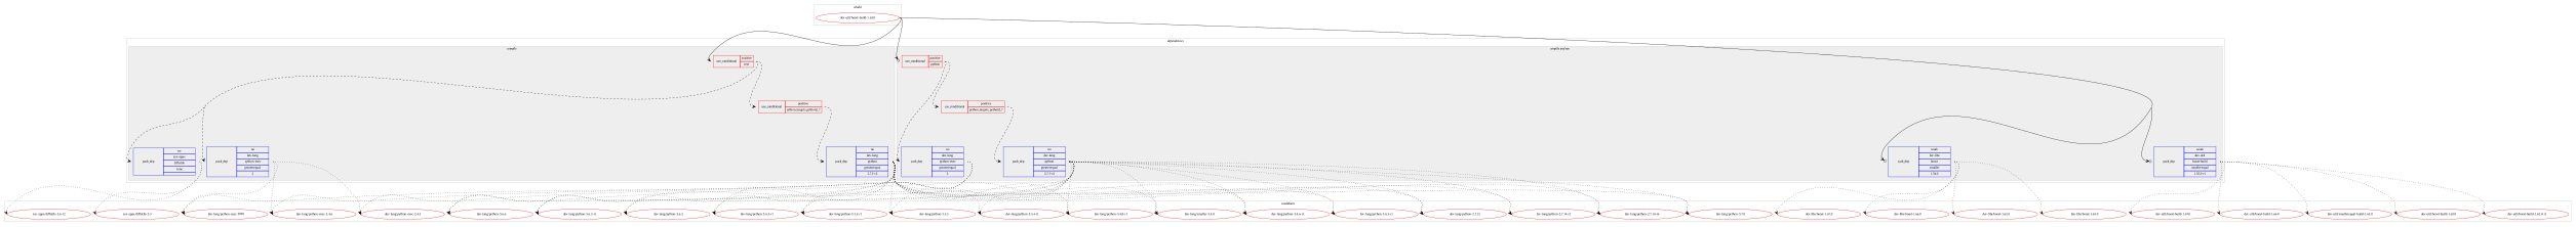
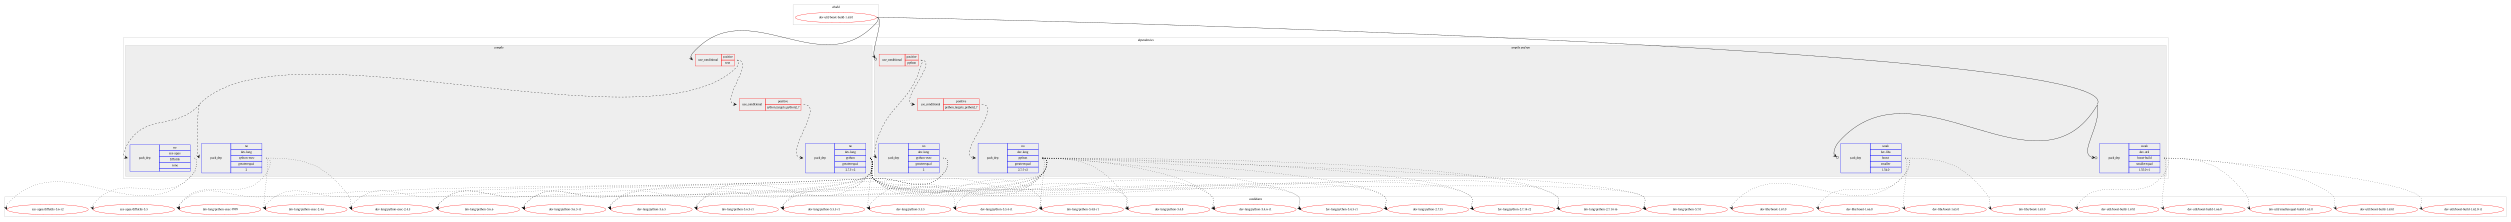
  digraph {
    compound=true
    concentrate=true
    fontname="PT Serif"
    fontsize=10
    newrank=true
    rankdir=TB
    ranksep=1.5
    node [color=red fontname="PT Serif" fontsize=10]
    edge [arrowhead=vee fontname="PT Serif" headport=w style=dotted tailport=e weight=100]
    n1 [label="dev-util/boost-build-1.63.0" width=4]
    n2 [color=blue label=<<TABLE BORDER="0" CELLBORDER="1" CELLSPACING="0" CELLPADDING="4" WIDTH="220"><TR><TD ROWSPAN="6" CELLPADDING="30">pack_dep</TD></TR><TR><TD WIDTH="110">no</TD></TR><TR><TD>sys-apps</TD></TR><TR><TD>diffutils</TD></TR><TR><TD>none</TD></TR><TR><TD></TD></TR></TABLE>> shape=none]
    n3 [color=blue label=<<TABLE BORDER="0" CELLBORDER="1" CELLSPACING="0" CELLPADDING="4" WIDTH="220"><TR><TD ROWSPAN="6" CELLPADDING="30">pack_dep</TD></TR><TR><TD WIDTH="110">no</TD></TR><TR><TD>dev-lang</TD></TR><TR><TD>python</TD></TR><TR><TD>greaterequal</TD></TR><TR><TD>2.7.5-r2</TD></TR></TABLE>> shape=none]
    n4 [label=<<TABLE BORDER="0" CELLBORDER="1" CELLSPACING="0" CELLPADDING="4"><TR><TD ROWSPAN="3" CELLPADDING="10">use_conditional</TD></TR><TR><TD>positive</TD></TR><TR><TD>python_targets_python2_7</TD></TR></TABLE>> shape=none]
    n5 [color=blue label=<<TABLE BORDER="0" CELLBORDER="1" CELLSPACING="0" CELLPADDING="4" WIDTH="220"><TR><TD ROWSPAN="6" CELLPADDING="30">pack_dep</TD></TR><TR><TD WIDTH="110">no</TD></TR><TR><TD>dev-lang</TD></TR><TR><TD>python-exec</TD></TR><TR><TD>greaterequal</TD></TR><TR><TD>2</TD></TR></TABLE>> shape=none]
    n6 [label=<<TABLE BORDER="0" CELLBORDER="1" CELLSPACING="0" CELLPADDING="4"><TR><TD ROWSPAN="3" CELLPADDING="10">use_conditional</TD></TR><TR><TD>positive</TD></TR><TR><TD>test</TD></TR></TABLE>> shape=none]
    n7 [color=blue label=<<TABLE BORDER="0" CELLBORDER="1" CELLSPACING="0" CELLPADDING="4" WIDTH="220"><TR><TD ROWSPAN="6" CELLPADDING="30">pack_dep</TD></TR><TR><TD WIDTH="110">no</TD></TR><TR><TD>dev-lang</TD></TR><TR><TD>python</TD></TR><TR><TD>greaterequal</TD></TR><TR><TD>2.7.5-r2</TD></TR></TABLE>> shape=none]
    n8 [label=<<TABLE BORDER="0" CELLBORDER="1" CELLSPACING="0" CELLPADDING="4"><TR><TD ROWSPAN="3" CELLPADDING="10">use_conditional</TD></TR><TR><TD>positive</TD></TR><TR><TD>python_targets_python2_7</TD></TR></TABLE>> shape=none]
    n9 [color=blue label=<<TABLE BORDER="0" CELLBORDER="1" CELLSPACING="0" CELLPADDING="4" WIDTH="220"><TR><TD ROWSPAN="6" CELLPADDING="30">pack_dep</TD></TR><TR><TD WIDTH="110">no</TD></TR><TR><TD>dev-lang</TD></TR><TR><TD>python-exec</TD></TR><TR><TD>greaterequal</TD></TR><TR><TD>2</TD></TR></TABLE>> shape=none]
    n10 [label=<<TABLE BORDER="0" CELLBORDER="1" CELLSPACING="0" CELLPADDING="4"><TR><TD ROWSPAN="3" CELLPADDING="10">use_conditional</TD></TR><TR><TD>positive</TD></TR><TR><TD>python</TD></TR></TABLE>> shape=none]
    n11 [color=blue label=<<TABLE BORDER="0" CELLBORDER="1" CELLSPACING="0" CELLPADDING="4" WIDTH="220"><TR><TD ROWSPAN="6" CELLPADDING="30">pack_dep</TD></TR><TR><TD WIDTH="110">weak</TD></TR><TR><TD>dev-libs</TD></TR><TR><TD>boost</TD></TR><TR><TD>smaller</TD></TR><TR><TD>1.34.0</TD></TR></TABLE>> shape=none]
    n12 [color=blue label=<<TABLE BORDER="0" CELLBORDER="1" CELLSPACING="0" CELLPADDING="4" WIDTH="220"><TR><TD ROWSPAN="6" CELLPADDING="30">pack_dep</TD></TR><TR><TD WIDTH="110">weak</TD></TR><TR><TD>dev-util</TD></TR><TR><TD>boost-build</TD></TR><TR><TD>smallerequal</TD></TR><TR><TD>1.35.0-r1</TD></TR></TABLE>> shape=none]
    n13 [label="sys-apps/diffutils-3.5" width=4]
    n14 [label="sys-apps/diffutils-3.6-r2" width=4]
    n15 [label="dev-lang/python-2.7.14-r6" width=4]
    n16 [label="dev-lang/python-2.7.14-r2" width=4]
    n17 [label="dev-lang/python-2.7.15" width=4]
    n18 [label="dev-lang/python-3.4.5-r1" width=4]
    n19 [label="dev-lang/python-3.4.6-r1" width=4]
-   n20 [label="dev-lang/smaller-3.4.8" width=4]
+   n20 [label="dev-lang/python-3.4.8" width=4]
    n21 [label="dev-lang/python-3.4.8-r1" width=4]
    n22 [label="dev-lang/python-3.5.4-r1" width=4]
    n23 [label="dev-lang/python-3.5.5" width=4]
    n24 [label="dev-lang/python-3.5.5-r1" width=4]
    n25 [label="dev-lang/python-3.6.3-r1" width=4]
    n26 [label="dev-lang/python-3.6.5" width=4]
    n27 [label="dev-lang/python-3.6.5-r1" width=4]
    n28 [label="dev-lang/python-3.6.6" width=4]
    n29 [label="dev-lang/python-3.7.0" width=4]
    n30 [label="dev-lang/python-exec-2.4.5" width=4]
    n31 [label="dev-lang/python-exec-2.4.6" width=4]
    n32 [label="dev-lang/python-exec-9999" width=4]
    n33 [label="dev-libs/boost-1.63.0" width=4]
    n34 [label="dev-libs/boost-1.65.0" width=4]
    n35 [label="dev-libs/boost-1.66.0" width=4]
    n36 [label="dev-libs/boost-1.67.0" width=4]
    n37 [label="dev-util/boost-build-1.62.0-r1" width=4]
    n38 [label="dev-util/boost-build-1.63.0" width=4]
    n39 [label="dev-util/smallerequal-build-1.65.0" width=4]
    n40 [label="dev-util/boost-build-1.66.0" width=4]
    n41 [label="dev-util/boost-build-1.67.0" width=4]
    subgraph cluster_1 {
      color=gray
      label=<<i>ebuild</i>>
      rank=same
      n1
    }
    subgraph cluster_2 {
      color=gray
      label=<<i>dependencies</i>>
      subgraph cluster_3 {
        color=gray
        fillcolor="#eeeeee"
        label=<<i>compile</i>>
        style=filled
        subgraph sub_4 {
          color=gray
          fillcolor="#eeeeee"
          label=<<i>compile</i>>
          style=filled
          n6
          subgraph sub_5 {
            color=gray
            fillcolor="#eeeeee"
            label=<<i>compile</i>>
            style=filled
            n2
          }
          subgraph sub_6 {
            color=gray
            fillcolor="#eeeeee"
            label=<<i>compile</i>>
            style=filled
            n4
            subgraph sub_7 {
              color=gray
              fillcolor="#eeeeee"
              label=<<i>compile</i>>
              style=filled
              n3
            }
          }
          subgraph sub_8 {
            color=gray
            fillcolor="#eeeeee"
            label=<<i>compile</i>>
            style=filled
            n5
          }
        }
      }
      subgraph cluster_9 {
        color=gray
        fillcolor="#eeeeee"
        label=<<i>compile and run</i>>
        style=filled
        subgraph sub_10 {
          color=gray
          fillcolor="#eeeeee"
          label=<<i>compile and run</i>>
          style=filled
          n10
          subgraph sub_11 {
            color=gray
            fillcolor="#eeeeee"
            label=<<i>compile and run</i>>
            style=filled
            n8
            subgraph sub_12 {
              color=gray
              fillcolor="#eeeeee"
              label=<<i>compile and run</i>>
              style=filled
              n7
            }
          }
          subgraph sub_13 {
            color=gray
            fillcolor="#eeeeee"
            label=<<i>compile and run</i>>
            style=filled
            n9
          }
        }
        subgraph sub_14 {
          color=gray
          fillcolor="#eeeeee"
          label=<<i>compile and run</i>>
          style=filled
          n11
        }
        subgraph sub_15 {
          color=gray
          fillcolor="#eeeeee"
          label=<<i>compile and run</i>>
          style=filled
          n12
        }
      }
      subgraph cluster_16 {
        color=gray
        fillcolor="#eeeeee"
        label=<<i>run</i>>
        style=filled
      }
    }
    subgraph cluster_17 {
      color=gray
      label=<<i>candidates</i>>
      rank=same
      subgraph sub_18 {
        color=black
        label=<<i>candidates</i>>
        nodesep=1
        rank=same
        n13
        n14
      }
      subgraph sub_19 {
        color=black
        label=<<i>candidates</i>>
        nodesep=1
        rank=same
        n15
        n16
        n17
        n18
        n19
        n20
        n21
        n22
        n23
        n24
        n25
        n26
        n27
        n28
        n29
      }
      subgraph sub_20 {
        color=black
        label=<<i>candidates</i>>
        nodesep=1
        rank=same
        n30
        n31
        n32
      }
      subgraph sub_21 {
        color=black
        label=<<i>candidates</i>>
        nodesep=1
        rank=same
        n15
        n16
        n17
        n18
        n19
        n20
        n21
        n22
        n23
        n24
        n25
        n26
        n27
        n28
        n29
      }
      subgraph sub_22 {
        color=black
        label=<<i>candidates</i>>
        nodesep=1
        rank=same
        n30
        n31
        n32
      }
      subgraph sub_23 {
        color=black
        label=<<i>candidates</i>>
        nodesep=1
        rank=same
        n33
        n34
        n35
        n36
      }
      subgraph sub_24 {
        color=black
        label=<<i>candidates</i>>
        nodesep=1
        rank=same
        n37
        n38
        n39
        n40
        n41
      }
    }
    n1 -> n6 [style=solid weight=20]
    n1 -> n10 [arrowhead=odotvee style=solid weight=20]
    n1 -> n11 [arrowhead=odotvee style=solid weight=20]
    n1 -> n12 [arrowhead=odotvee style=solid weight=20]
    n2 -> n13
    n2 -> n14
    n3 -> n15
    n3 -> n16
    n3 -> n17
    n3 -> n18
    n3 -> n19
    n3 -> n20
    n3 -> n21
    n3 -> n22
    n3 -> n23
    n3 -> n24
    n3 -> n25
    n3 -> n26
    n3 -> n27
    n3 -> n28
    n3 -> n29
    n4 -> n3 [style=dashed weight=20]
    n5 -> n30
    n5 -> n31
    n5 -> n32
    n6 -> n2 [style=dashed weight=20]
    n6 -> n4 [style=dashed weight=20]
    n6 -> n5 [style=dashed weight=20]
    n7 -> n15
    n7 -> n16
    n7 -> n17
    n7 -> n18
    n7 -> n19
    n7 -> n20
    n7 -> n21
    n7 -> n22
    n7 -> n23
    n7 -> n24
    n7 -> n25
    n7 -> n26
    n7 -> n27
    n7 -> n28
    n7 -> n29
    n8 -> n7 [style=dashed weight=20]
    n9 -> n30
    n9 -> n31
    n9 -> n32
    n10 -> n8 [style=dashed weight=20]
    n10 -> n9 [style=dashed weight=20]
    n11 -> n33
    n11 -> n34
    n11 -> n35
    n11 -> n36
    n12 -> n37
    n12 -> n38
    n12 -> n39
    n12 -> n40
    n12 -> n41
  }
